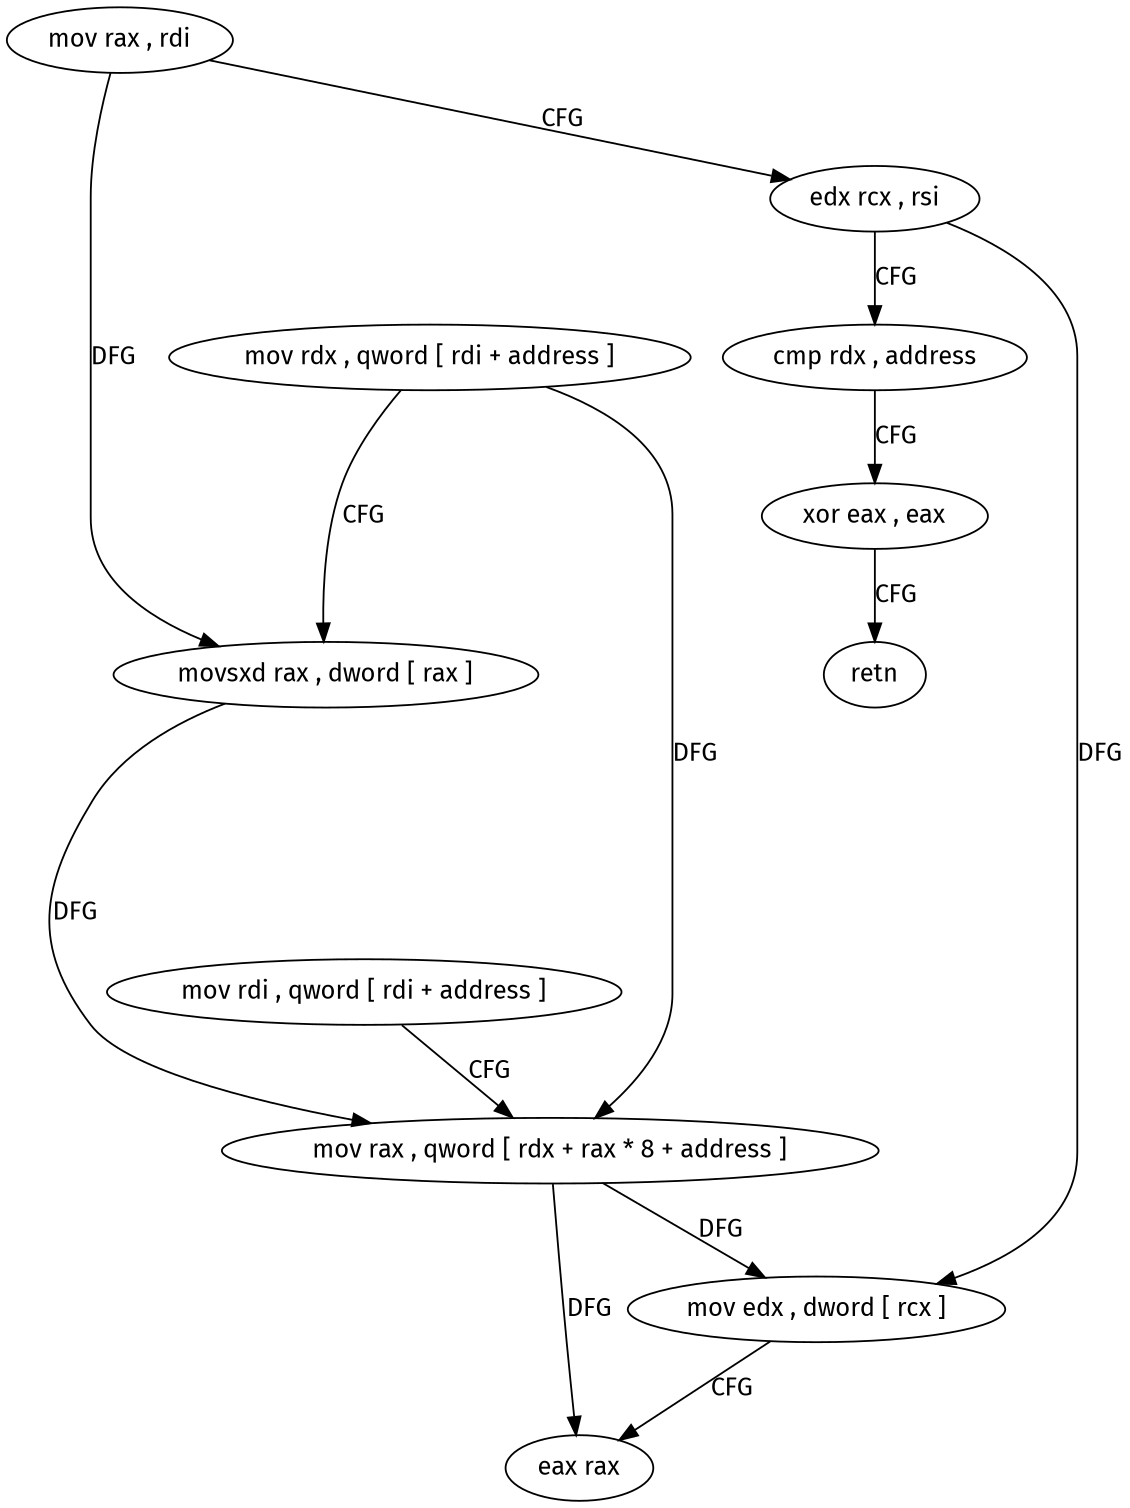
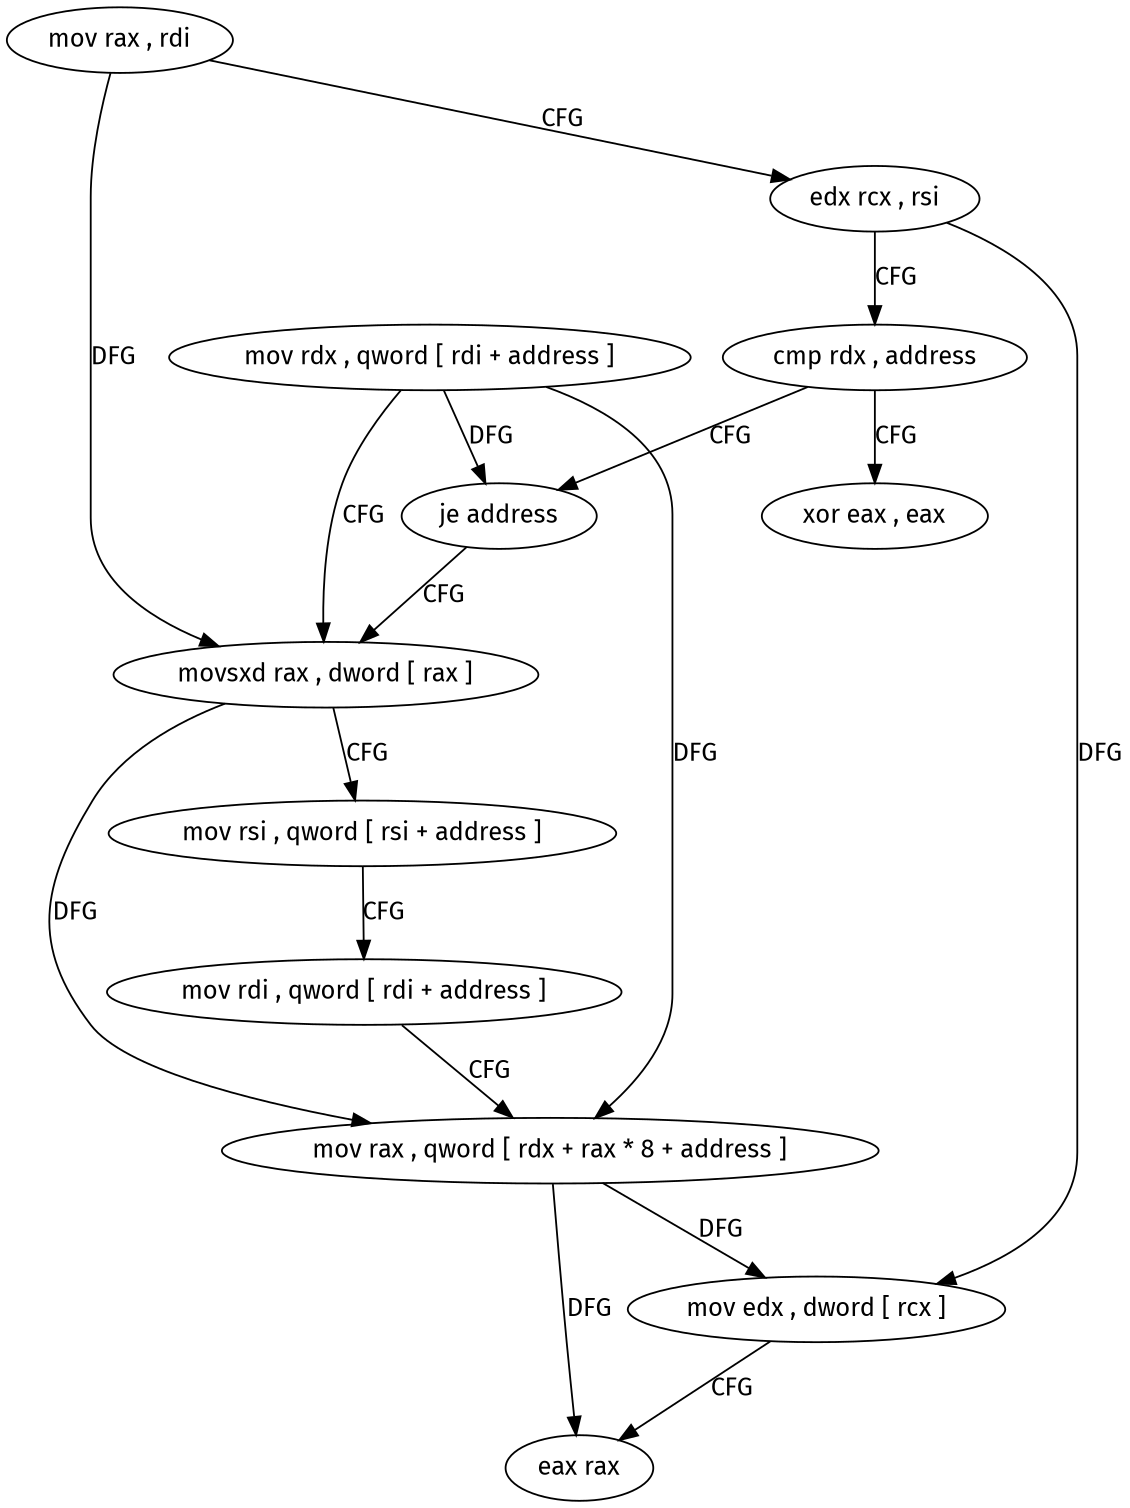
  digraph {
    fontname="Fira Sans"
    node [fontname="Fira Sans"]
    edge [fontname="Fira Sans"]
    n1 [label="mov rdx , qword [ rdi + address ]"]
+   n2 [label="je address"]
    n3 [label="mov rax , qword [ rdx + rax * 8 + address ]"]
    n4 [label="movsxd rax , dword [ rax ]"]
    n5 [label="mov rax , rdi"]
    n6 [label="edx rcx , rsi"]
    n7 [label="mov edx , dword [ rcx ]"]
    n8 [label="eax rax"]
    n9 [label="cmp rdx , address"]
+   n10 [label="mov rsi , qword [ rsi + address ]"]
    n11 [label="xor eax , eax"]
-   n12 [label=retn]
    n13 [label="mov rdi , qword [ rdi + address ]"]
+   n1 -> n2 [label=DFG]
    n1 -> n3 [label=DFG]
    n1 -> n4 [label=CFG]
+   n2 -> n4 [label=CFG]
    n3 -> n7 [label=DFG]
    n3 -> n8 [label=DFG]
    n4 -> n3 [label=DFG]
+   n4 -> n10 [label=CFG]
    n5 -> n4 [label=DFG]
    n5 -> n6 [label=CFG]
    n6 -> n7 [label=DFG]
    n6 -> n9 [label=CFG]
    n7 -> n8 [label=CFG]
+   n9 -> n2 [label=CFG]
    n9 -> n11 [label=CFG]
-   n11 -> n12 [label=CFG]
+   n10 -> n13 [label=CFG]
    n13 -> n3 [label=CFG]
  }
